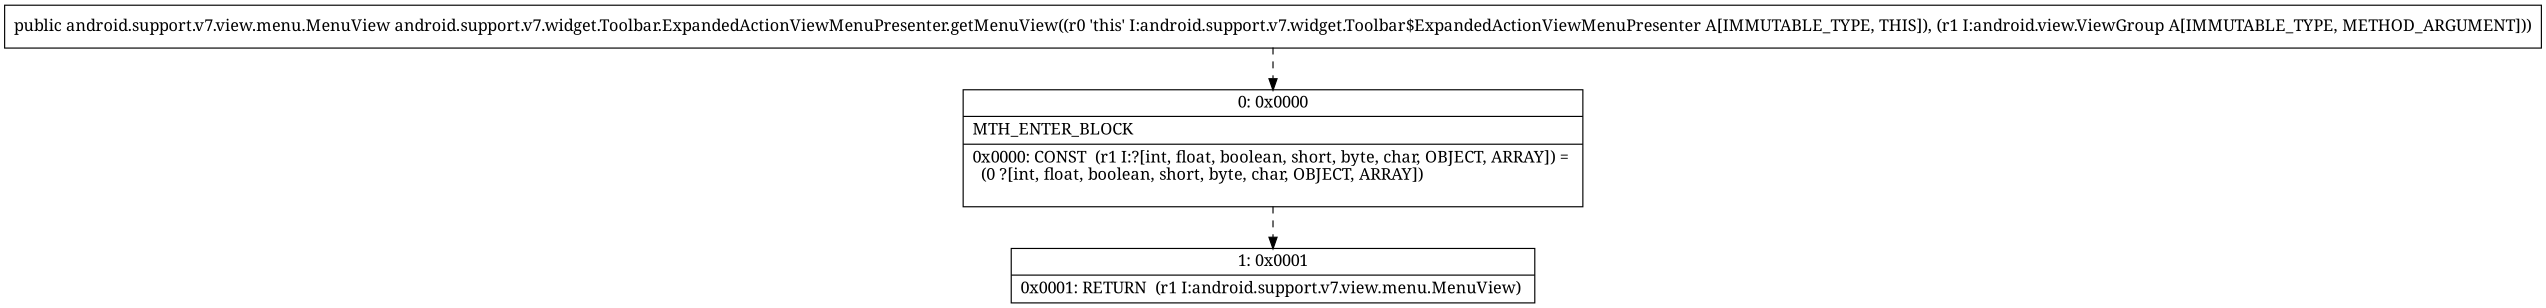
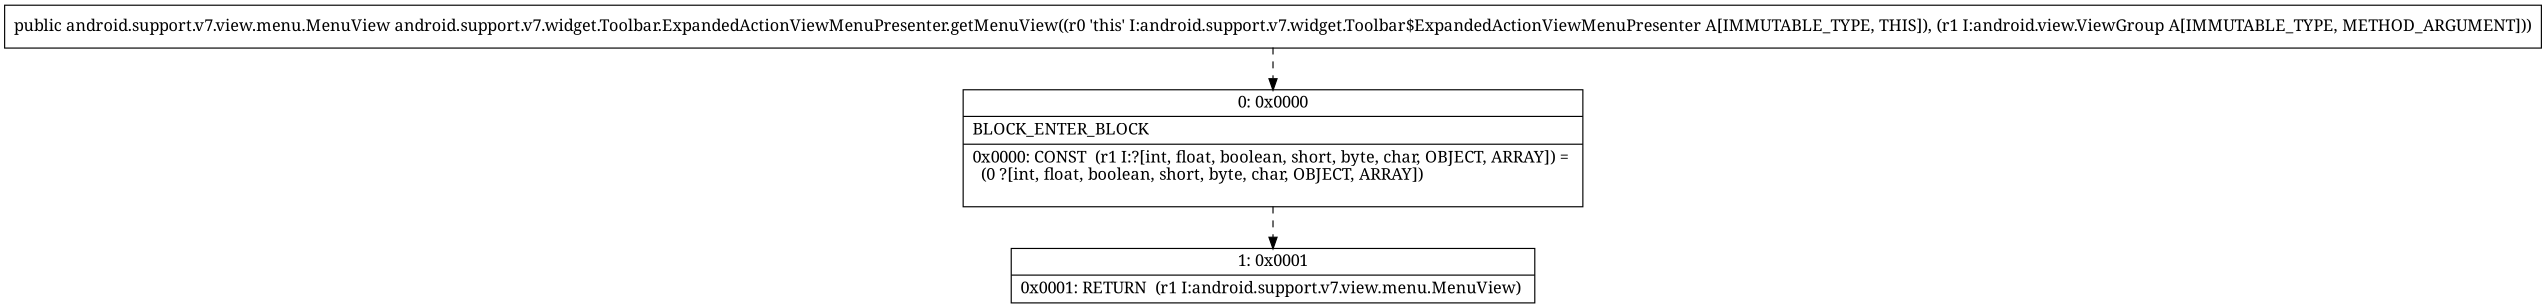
  digraph {
    fontname="Noto Serif"
    node [shape=record fontname="Noto Serif"]
    edge [style=dashed fontname="Noto Serif"]
-   n1 [label="{0\:\ 0x0000|MTH_ENTER_BLOCK\l|0x0000: CONST  (r1 I:?[int, float, boolean, short, byte, char, OBJECT, ARRAY]) = \l  (0 ?[int, float, boolean, short, byte, char, OBJECT, ARRAY])\l \l}"]
+   n1 [label="{0\:\ 0x0000|BLOCK_ENTER_BLOCK\l|0x0000: CONST  (r1 I:?[int, float, boolean, short, byte, char, OBJECT, ARRAY]) = \l  (0 ?[int, float, boolean, short, byte, char, OBJECT, ARRAY])\l \l}"]
    n2 [label="{1\:\ 0x0001|0x0001: RETURN  (r1 I:android.support.v7.view.menu.MenuView) \l}"]
    n3 [label="{public android.support.v7.view.menu.MenuView android.support.v7.widget.Toolbar.ExpandedActionViewMenuPresenter.getMenuView((r0 'this' I:android.support.v7.widget.Toolbar$ExpandedActionViewMenuPresenter A[IMMUTABLE_TYPE, THIS]), (r1 I:android.view.ViewGroup A[IMMUTABLE_TYPE, METHOD_ARGUMENT])) }"]
    n1 -> n2
    n3 -> n1
  }
